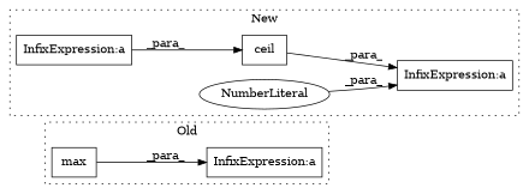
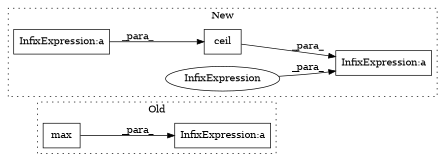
  digraph {
    rankdir=LR
    node [a=27 l=3 shape=box]
    n1 [a=32 l="4,1" label=max s="3633,3654"]
    n2 [label="InfixExpression:a" s=3630]
    n3 [a=32 l="5,1" label=ceil s="3702,3727"]
    n4 [label="InfixExpression:a" s=3718]
    n5 [label="InfixExpression:a" s=3779]
-   n6 [a=34 l=1 label=NumberLiteral s=3782 shape=ellipse]
+   n6 [a=34 l=1 label=InfixExpression s=3782 shape=ellipse]
    subgraph cluster_1 {
      label=Old
      style=dotted
      n1
      n2
    }
    subgraph cluster_2 {
      label=New
      style=dotted
      n3
      n4
      n5
      n6
    }
    n1 -> n2 [label=_para_]
    n3 -> n5 [label=_para_]
    n4 -> n3 [label=_para_]
    n6 -> n5 [label=_para_]
  }
